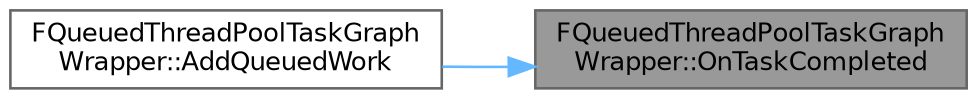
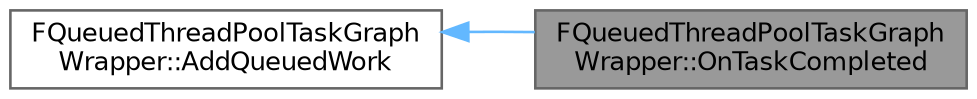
  digraph {
    rankdir=RL
    node [fontname=Helvetica fontsize=10 shape=box style=filled]
    n1 [color=gray40 fillcolor=grey60 fontcolor=black height=0.2 label="FQueuedThreadPoolTaskGraph\lWrapper::OnTaskCompleted" width=0.4]
    n2 [color=grey40 fillcolor=white height=0.2 label="FQueuedThreadPoolTaskGraph\lWrapper::AddQueuedWork" width=0.4]
-   n1 -> n2 [color=steelblue1 dir=back fontname=Helvetica fontsize=10 labelfontname=Helvetica labelfontsize=10 style=solid]
+   n2 -> n1 [color=steelblue1 dir=back fontname=Helvetica fontsize=10 labelfontname=Helvetica labelfontsize=10 style=solid]
  }
